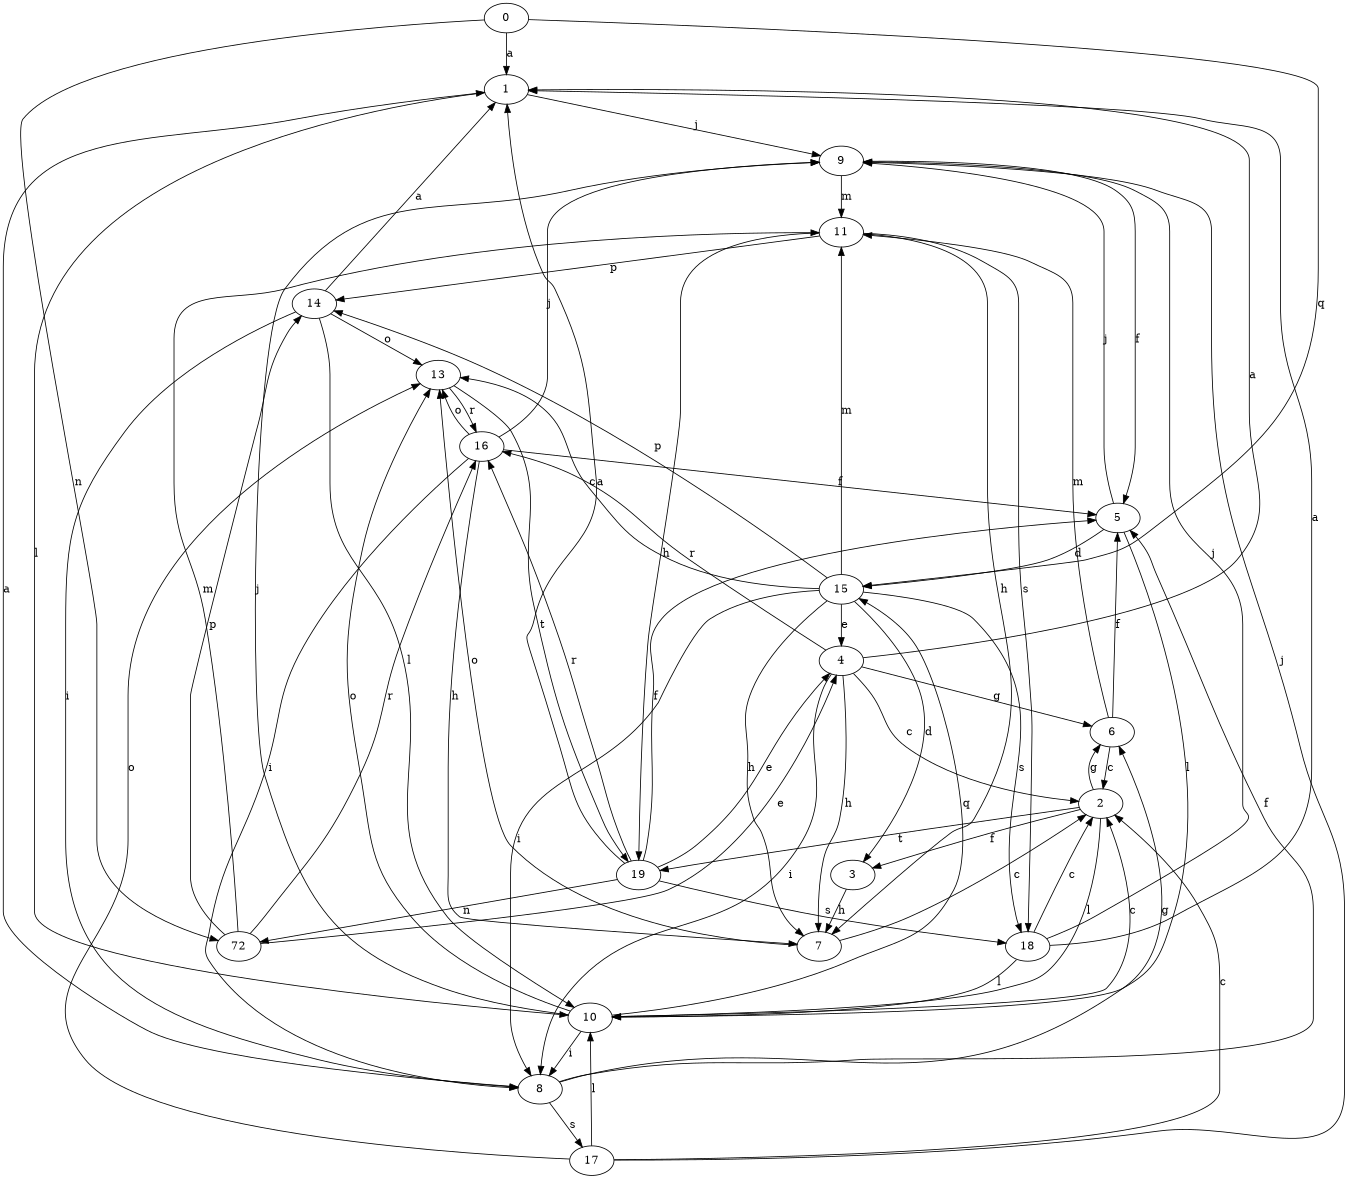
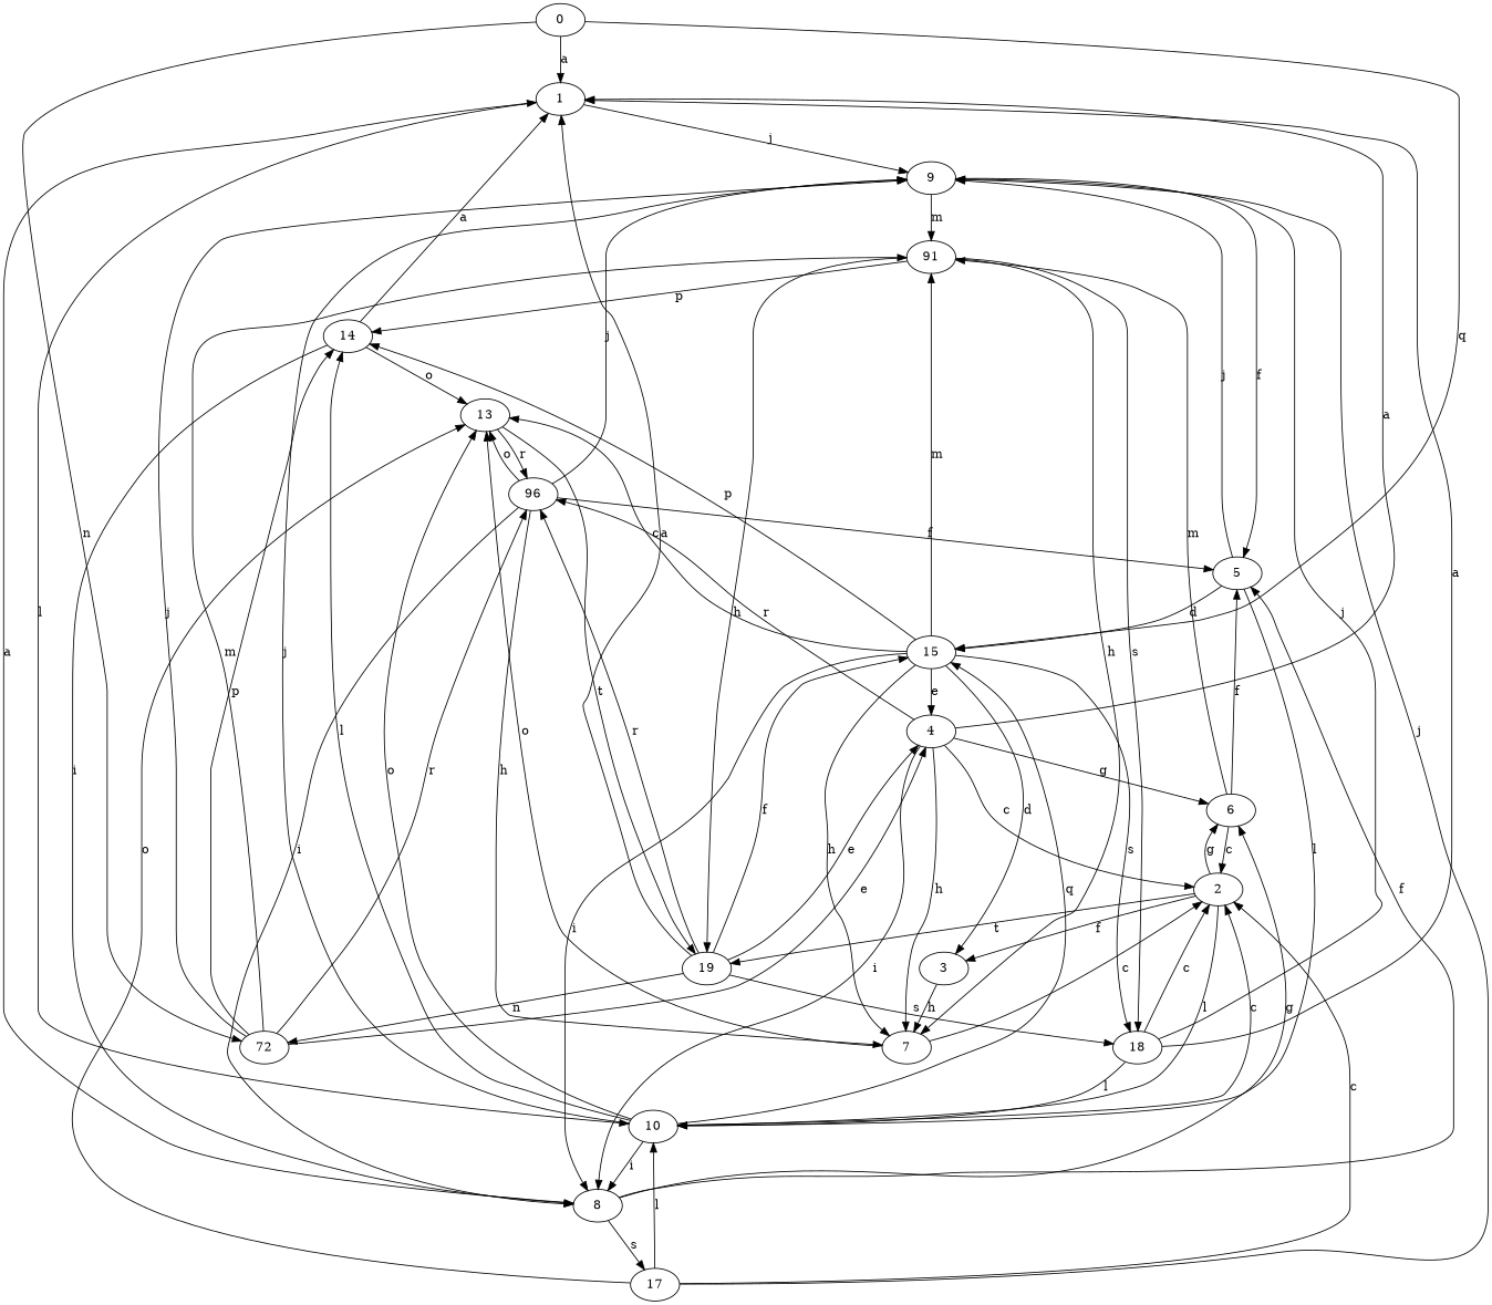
  strict digraph {
    0
    1
    n3 [label=72]
    15
    9
    10
    4
-   16
-   11
+   16 [label=96]
+   11 [label=91]
    14
    3
    7
    8
    13
    18
    5
    2
    6
    19
    17
    0 -> 1 [label=a]
    0 -> n3 [label=n]
    0 -> 15 [label=q]
    1 -> 9 [label=j]
    1 -> 10 [label=l]
+   n3 -> 9 [label=j]
    n3 -> 4 [label=e]
    n3 -> 16 [label=r]
    n3 -> 11 [label=m]
    n3 -> 14 [label=p]
    15 -> 4 [label=e]
    15 -> 11 [label=m]
    15 -> 14 [label=p]
    15 -> 3 [label=d]
    15 -> 7 [label=h]
    15 -> 8 [label=i]
    15 -> 13 [label=c]
    15 -> 18 [label=s]
    9 -> 11 [label=m]
    9 -> 5 [label=f]
    10 -> 15 [label=q]
    10 -> 9 [label=j]
    10 -> 8 [label=i]
    10 -> 13 [label=o]
    10 -> 2 [label=c]
    4 -> 1 [label=a]
    4 -> 16 [label=r]
    4 -> 7 [label=h]
    4 -> 8 [label=i]
    4 -> 2 [label=c]
    4 -> 6 [label=g]
    16 -> 9 [label=j]
    16 -> 7 [label=h]
    16 -> 8 [label=i]
    16 -> 13 [label=o]
    16 -> 5 [label=f]
    11 -> 14 [label=p]
    11 -> 7 [label=h]
    11 -> 18 [label=s]
    11 -> 19 [label=h]
    14 -> 1 [label=a]
-   14 -> 10 [label=l]
+   10 -> 14 [label=l]
    14 -> 8 [label=i]
    14 -> 13 [label=o]
    3 -> 7 [label=h]
    7 -> 13 [label=o]
    7 -> 2 [label=c]
    8 -> 1 [label=a]
    8 -> 5 [label=f]
    8 -> 6 [label=g]
    8 -> 17 [label=s]
    13 -> 16 [label=r]
    13 -> 19 [label=t]
    18 -> 1 [label=a]
    18 -> 9 [label=j]
    18 -> 10 [label=l]
    18 -> 2 [label=c]
    5 -> 15 [label=d]
    5 -> 9 [label=j]
    5 -> 10 [label=l]
    2 -> 10 [label=l]
    2 -> 3 [label=f]
    2 -> 6 [label=g]
    2 -> 19 [label=t]
    6 -> 11 [label=m]
    6 -> 5 [label=f]
    6 -> 2 [label=c]
    19 -> 1 [label=a]
    19 -> n3 [label=n]
    19 -> 4 [label=e]
    19 -> 16 [label=r]
    19 -> 18 [label=s]
-   19 -> 5 [label=f]
+   19 -> 15 [label=f]
    17 -> 9 [label=j]
    17 -> 10 [label=l]
    17 -> 13 [label=o]
    17 -> 2 [label=c]
  }
